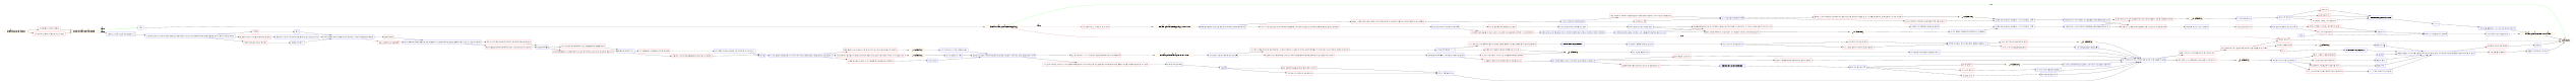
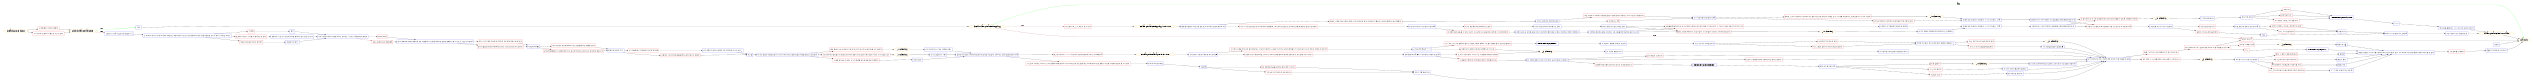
  digraph {
    rankdir=LR
    node [color=blue shape=box]
    "AoiRank3Convo5 begins." [color=orange shape=""]
    n2 [color=red label="넌 정말 좋은 나라에서 왔겠다."]
    n3 [color=red label="내가 보기에 넌 홀바니아 출신은 아닌 것 같아."]
    n4 [color=orange label="Check boolean AoiManicPixie" shape=""]
    n5 [label="으흠"]
    n6 [label="어떻게 안 거야? 내 삶에 대한 열정에서? ;)"]
    n7 [color=orange label="Check boolean AoiManicPixieApology" shape=""]
    n8 [label="난 캐나타의 주요 도시 중 하나에서 자랐는데, 주변에 물가가 있고 산으로 둘러싸여 있어. 정말 아름다운 곳이야 (물가가 비싸긴 하지만)"]
    "Chat ends." [color=orange shape=""]
    n10 [color=red label="너도 알다시피, 난 너 화난거 알 수 있어."]
    n11 [color=red label="[답하지 않는다.]"]
    n12 [color=red label="그리워?"]
    n13 [color=red label="음, 홀바니아보다 그 곳을 더 좋아하는 것 같아."]
    n14 [color=red label="(비용이 많이 들만 하다고 생각해.)"]
    n15 [color=orange label="Boolean AoiManicPixieApology is now true." shape=""]
    n16 [label="몹시"]
    n17 [label="물론이지! 거긴 내가 세상에서 제일 좋아하는 장소 중 한 곳이야."]
    n18 [label="(의심할 여지 없이)"]
    n19 [label="물론 알아챘겠지. 미친 요정 같은 꿈 속 여자애는 감정에 솔직하니까"]
    n20 [label="그러나 영웅으로서의 여정을 떠나기 전까지는 그 곳의 가치를 깨닫지 못했지"]
    n21 [color=red label="알았어, 나한테 관심 가졌던 너한테 \"미친 요정 같은 꿈 속 여자애\"라고 불러서 사려깊지 못했다는 점 인정할게."]
    n22 [color=red label="내가 그 미친 요정 같은 꿈 속 여자애라고 말했을 때, 내가 말하고 싶었던 건 날 위해 연기를 할 필요는 없다는 점이었어."]
    n23 [color=red label="영웅의 여정?"]
    n24 [color=red label="영웅... 동화책 속의 영웅처럼?"]
    n25 [label="적어도 \"귀엽다\"는 점은 찾아냈네"]
    n26 [label="무슨 생각으로 내가 연기한다고 생각해?"]
    n27 [label="맞아! 동화책에서처럼. 평화로운 작은 마을을 떠나 큰 용을 처치하면 진정한 평화를 누릴 수 있는 거, 어떤 건지 알지?"]
    n28 [color=red label="그래, 그랬지. 너 귀여워. 내 말뜻은 믿을 수 없을 정도로 귀엽다는 거야. 그냥 믿기 힘들 정도."]
    n29 [color=red label="알아챘구나, 허?"]
    n30 [color=red label="누구도 항상 활기차고 즐거울 수는 없어."]
    n31 [color=red label="네 내면의 깊은 곳을 볼 수 있어, 아오이. 너는 강해. 너는 팝송이랑 이모티콘 그 이상의 존재야."]
    n32 [color=red label="하하 난 여기 용에 대해선 잘 모르지만 오로 용에 대해서는 잘 알아."]
    n33 [color=red label="용이 마을을 공격하면 어떡해? 오로 용이 그러는 걸 많이 봐서 말이야."]
    n34 [label="내가 이걸 어떻게 받아들여야 해?"]
    n35 [label="누구도 항상 진지하고 지루할 수는 없어."]
    n36 [label="내면의 깊은 곳, 강인함, 팝송 그리고 이모티콘이 함께 섞일 수 없다고 생각하는 부분이 걱정된다."]
    n37 [label="오로-뭐라고? :O"]
    n38 [color=red label="들어봐, 난 네가 대단하다고 생각해. 내가 말한 미친 요정 개헛소리 지껄인 건 내 스스로를 의심해서지, 널 의심해서가 아니야. 미안해."]
    n39 [color=red label="내가 널 대단하다고 생각하는 걸 받아들여 주면 기쁠 것 같아."]
    n40 [label="적어도 함께 있고 싶은 사람은 없어."]
    n41 [label="너한테는 해당되는 말일 수 있지만, 모든 사람들에게 해당되는 말은 아니야."]
    n42 [color=red label="내가 커오면서 읽던 동화책에 나오는 영웅들을 죽인 괴물들이었어."]
    n43 [color=red label="오로킨의 발명품이야... 설명하자면 크고, 금으로 되어있고, 날아다니는 뱀 모양의 짐승이야."]
    n44 [color=orange label="+10 Chemistry" shape=""]
    n45 [label="안 좋은 날이 있었다는 건 알겠어. 누가 안 그러겠어, 그치?"]
    n46 [color=red label="사람들을 행복하게 하는 게 너의 존재 이유라는 걸 도저히 믿을 수가 있어야지. 넌 그보다 더 많은 것을 가지고 있으니까."]
    n47 [color=red label="좋아, 타당한 부분이야. 네 말이 맞아. 내가 한 말은 너보다는 나에 대한 말이었어."]
    n48 [label="확실히 용 같은데 그거!"]
    n49 [label="그렇지만 내가 너무 \"귀엽다\"라고 답답함을 나한테 화풀이해선 안 돼"]
    n50 [label="아무래도 네가 집중하지 않았던 것 같은데"]
    n51 [color=orange label="+10 Chemistry" shape=""]
    n52 [color=red label="내가 걔들을 많이 처치해왔다고 하면 믿겨져?"]
    n53 [color=red label="그렇다면, 나는 꽤 많은 용들을 봤다는 말이 될 수도 있겠네."]
    n54 [color=red label="네 말이 맞아. 넌 더 나은 걸 받을 자격이 있어. 신뢰 되찾을 수 있도록 노력할게. 약속해."]
    n55 [color=red label="그럼 내가 안 좋은 하루 보냈을 때 그걸 그냥 숨기고 지내란 말이야?"]
    n56 [label="안 좋은 날이 있었다는 건 알겠어. 누가 안 그러겠어, 그치?"]
    n57 [label="네 자기 성찰은 지독할 정도로 매력적이야, 인정할게."]
    n58 [label="시간 여행자가 해주는 말 중에 가장 미친 말은 아닌 것 같아 ;)"]
    n59 [label="흐으음"]
    n60 [color=orange label="+10 Chemistry" shape=""]
    n61 [label="그런 말을 하는 게 아닌 거 알잖아."]
    n62 [label="그렇지만 내가 너무 \"착하다\"고 답답함을 나한테 화풀이해선 안 돼"]
    n63 [label="넌 이미 영웅의 여정을 겪었구나. 여기서 우리 헥스와 함께 영웅의 여정을 겪었다고 생각했어."]
    n64 [label="그 약속 맘에 들어..."]
    n65 [color=red label="그냥 단순한 제안이야."]
+   n66 [color=red label="알았어. 그거 질 나쁜 농담이었어."]
    n67 [color=red label="글쎄, 홀바니아는 내 집에서 가장 먼 곳이기도 하니까. 네 말이 맞을 수도 있겠다."]
    n68 [color=red label="너랑 다른 헥스 멤버들이 내 옆에 있으면 마치 영웅이 된 것 같은 기분이 들어. 아마도 그게 사실일 거고."]
    n69 [color=red label="너 잘못 생각하는 것 같아. 난 이미 충분할 정도로 용을 많이 처치했어."]
    n70 [label="좋아. 이제 잊자."]
    n71 [label="지금 진심으로 말하고 있긴 한거야?"]
    n72 [label="흐음"]
    n73 [color=orange label="+10 Chemistry" shape=""]
    n74 [color=orange label="+10 Chemistry" shape=""]
    n75 [label="그런 것 같네!"]
    n76 [color=red label="약속이야."]
    n77 [color=red label="같은 마음이야 :)"]
    n78 [color=red label="네가 원하는 거라면, 나도 원할 거야."]
    n79 [color=red label="오케이. 아무래도 내가 좀... 회피적인 것 같네."]
    n80 [color=red label="아니, 이거 농담이였어."]
    n81 [label="봐봐. 난 이 일 잊을 거야, 알았지?"]
    n82 [label="너가 우리와 만나서 기뻐, 여행자씨 ^_^"]
    n83 [label="넌 나의 영웅이야! ^_^"]
    n84 [label="잠깐만. 네가 얼마나 진지하게 말하는지 알아챌 수 없었어. 진짜... 말 그대로 용을 처치한 거야?"]
    n85 [label="<RETRO_EMOJI_TINYSMILE>"]
    n86 [label="그렇구나..."]
    n87 [label="그냥 나한테 시간이 좀 필요한 듯"]
    n88 [color=red label="응, 말 그대로야. ㅋㅋㅋㅋ 학교에서 개념의 형상화에 대해 안 가르쳐줬어?"]
    n89 [color=red label="아니, 문자 그대로는 아니야. 난 그저 은유를 이해할 뿐이야. 내가 자리만 안에 있는 집을 떠난 이후로 얼마나 많은 용들이 내 앞을 가로질러 왔는지 셀 수가 없어."]
    n90 [label="ㅇㄸㅂ"]
    n91 [color=orange label="Boolean AoiManicPixie is now false." shape=""]
    n92 [color=orange label="Boolean AoiLiteralDragons is now true." shape=""]
    n93 [label="마치 벽 속의 남자처럼"]
    n94 [label="(혹시 뜻을 몰랐다면, ㅇㄸㅂ는 \"이따 봐\"라는 뜻이야)"]
    n95 [label="살아오면서 그런 용어 들어본 적도 없어 :O"]
    n96 [label="그렇지?"]
    n97 [color=red label="내가 학교 수업을 주의 깊게 듣지 않았어도, 그 용어가 몇 번이나 나왔던 건 기억나. 상상의 존재들이 더 이상 상상이 아니게 된다는 거였던 것 같기도?"]
    n98 [color=red label="감정의 강도가 충분하다면, 보이드는 우리의 생각을 물리적 존재로 전환시킬 수 있는 힘을 가지고 있대."]
    n99 [color=red label="응. 평화로운 마을을 공격하는 용에 대한 이야기야."]
    n100 [color=red label="그게 바로 내가 처치하고 싶은 용이야."]
    n101 [label="나 지금 완전 헷갈려 ㅋㅋㅋ"]
    n102 [label="진짜 용들이라고?! :O 이 \"오로 용\"은 어떻게 된 건데?"]
    n103 [label="우리가 그를 잡을 거야."]
    n104 [color=red label="나도 그래. 나도 그게 정확하게 뭔지 안 다음에 너한테 정확히 그게 뭔지 설명해 줄 수 있었으면 좋겠어."]
    n105 [color=red label="요점은 내가 실제로 오로 용과 대면했다는 거야, 응."]
    n106 [color=red label="오, 하나 이상이었지. 그리고 나는 그 용들을 처치했어. 진짜로."]
    n107 [color=red label="그 용들은 기본적으로 무언가를 파괴하기 위해 돌아다녀."]
    n108 [label="네가 생각하기에 내가 '곤경에 처한 여자'에 더 잘 어울릴 것 같아?"]
    n109 [label="<RETRO_EMOJI_CHEEKY>"]
    n110 [color=orange label="+5 Chemistry" shape=""]
    n111 [label="허. 어쩌면 동화는 허구의 이야기로서 남아야 할지도 모르겠다."]
    n112 [color=red label="물론, 그리고 내가 널 구해줄 거라고 믿고 있어도 돼."]
    n113 [color=red label="말도 안돼. 너 스스로를 구할 수 있는 능력이 너무 뛰어나."]
    n114 [label="꼭 개념에... 형태를 부여하는 것 같네."]
    n115 [label="오. 세상에. 별들이시여."]
    n116 [color=red label="맞아. 확실히 그래야 해."]
    n117 [color=red label="단순히 그 용들을 어떻게 조종하는지만 알아도 괜찮아."]
    n118 [color=red label="농담해? 마을이 불타 없어지는 걸 보는 건 정말 멋졌다고."]
    n119 [color=red label="내가 생각하기에 너도 '곤경에 처한 여자'에 더 잘 어울릴 것 같아 ^_^"]
    n120 [color=orange label="+5 Chemistry" shape=""]
    n121 [label="미안 그게 내가 이해한 전부야"]
    n122 [label="내가 실제로 드래곤 슬레이어를 알게 되다니"]
    n123 [label="<RETRO_EMOJI_HORRIFIED>"]
    n124 [color=red label="고마워! 구해줄 거지?"]
    n125 [color=red label="어..."]
    n126 [label="우리 둘 다 기사가 될 수도 있겠네!"]
    n127 [color=red label="내 생각엔 그게 맞는 것 같아."]
    n128 [color=red label="아니, 그렇게 말하니까 되게 바보같이 들린다."]
    n129 [label="잠깐 네가 용이었다고?!"]
    n130 [color=orange label="+5 Chemistry" shape=""]
    n131 [label="<RETRO_EMOJI_HAPPY2>"]
    n132 [color=red label="좋아, 나 벌써 그 동화 맘에 들어."]
    n133 [color=red label="그냥 우리 둘 다 용이 돼버리자."]
    n134 [color=red label="우린 왕국에서 가장 용감한 기사들이 될 거야."]
    n135 [color=red label="아니, 그냥 우리 둘 다 도움이 필요한 여자가 돼버리자."]
    n136 [label="어쩌면 우리 둘 다 학교 수업에 좀 더 집중해야 했을지도 ;)"]
    n137 [color=red label="바로 맞췄어!"]
    n138 [color=red label="아니, 네가 용이지."]
    n139 [color=red label="바보같은 소리."]
    n140 [label="물론이지! <3"]
    n141 [label="용감한 영웅님. 이 이야기를 나중에 마무리 지어야 할 것 같아. 우리 부대의 다른 모험가들에게 돌아가봐야 할 것 같아."]
    n142 [label="동의해"]
    n143 [label="훨씬 더 좋지!"]
    n144 [label="뭘 좀 아네!"]
    n145 [label="ㅋㅋㅋ 뭐든 네 맘에 드는 대로 해!"]
    n146 [color=red label="이봐, 배우기에 너무 늦은 때란 건 없어."]
    n147 [color=red label="어으. 너 꼭 내 선생님들처럼 말한다."]
    n148 [color=orange label="+10 Chemistry" shape=""]
    n149 [label="오! 왜 내 성격이 불같은지 알겠네 ;)"]
    n150 [label="용이 할 만한 발언이네"]
-   n151 [color=red label="모두한테 내 대신 안부 전해줘."]
    n152 [color=red label="다음 챕터를 기대할게."]
    n153 [color=orange label="+10 Chemistry" shape=""]
    n154 [label="너네 선생님들 말씀이 옳았네 :P"]
    n155 [label="오 안돼! 널 처치해야 할 것 같은데, 그러기엔 내가 널 엄청나게 좋아해"]
    n156 [label="그럴게!"]
    n157 [label="<3에게 기대되는게 너무 많아."]
    "AoiRank3Convo5 begins." -> n2
    "AoiRank3Convo5 begins." -> n3
    n2 -> n4
    n3 -> n4
-   n4 -> n5 [color=green label=false]
-   n4 -> n6 [color=brown label=false]
+   n4 -> n5 [color=green label=true]
+   n4 -> n6 [color=brown label=true]
    n5 -> n7
    n6 -> n8
-   n7 -> "Chat ends." [color=green label=true]
-   n7 -> n10 [color=brown label=false]
+   n7 -> "Chat ends." [color=green label=false]
+   n7 -> n10 [color=brown label=true]
    n7 -> n11 [color=brown label=true]
    n8 -> n12
    n8 -> n13
    n8 -> n14
    n10 -> n15
    n11 -> "Chat ends."
    n12 -> n16
    n13 -> n17
    n14 -> n18
    n15 -> n19
    n16 -> n20
    n17 -> n20
    n18 -> n20
    n19 -> n21
    n19 -> n22
    n20 -> n23
    n20 -> n24 [color=brown]
    n21 -> n25
    n22 -> n26
    n23 -> n27
    n24 -> n27
    n25 -> n28
    n25 -> n29
    n26 -> n30
    n26 -> n31
    n27 -> n32
    n27 -> n33
    n28 -> n34
    n29 -> n34
    n30 -> n35
    n31 -> n36
    n32 -> n37
    n33 -> n37
    n34 -> n38
    n34 -> n39
    n35 -> n40
    n36 -> n41
    n37 -> n42
    n37 -> n43
    n38 -> n44
    n39 -> n45
    n40 -> n46
    n40 -> n47
    n41 -> n46
    n41 -> n47
    n42 -> n48
    n43 -> n48
    n44 -> n45
    n45 -> n49
    n46 -> n50
    n47 -> n51
    n48 -> n52
    n48 -> n53
    n49 -> n54
    n49 -> n55
    n50 -> n56
    n51 -> n57
    n52 -> n58
    n53 -> n59
    n54 -> n60
    n55 -> n61
    n56 -> n62
    n57 -> n56
    n58 -> n59
    n59 -> n63
    n60 -> n64
    n61 -> n65
+   n61 -> n66
    n62 -> n54
    n62 -> n55
    n63 -> n67
    n63 -> n68
    n63 -> n69
    n64 -> n70
    n65 -> n71
+   n66 -> n72
    n67 -> n73
    n68 -> n74
    n69 -> n75
    n70 -> n76
    n70 -> n77
    n70 -> n78
    n71 -> n79
    n71 -> n80
    n72 -> n81
    n73 -> n82
    n74 -> n83
    n75 -> n84
    n76 -> n85
    n77 -> n85
    n78 -> n85
    n79 -> n86
    n80 -> n86
    n81 -> n87
    n82 -> n84
    n83 -> n84
    n84 -> n88
    n84 -> n89
    n85 -> n90
    n86 -> n81
    n87 -> n91
    n88 -> n92
    n89 -> n93
    n90 -> n94
    n91 -> "Chat ends."
    n92 -> n95
    n93 -> n96
    n94 -> n91
    n95 -> n97
    n95 -> n98
    n96 -> n99
    n96 -> n100
    n97 -> n101
    n98 -> n102
    n99 -> n103
    n100 -> n103
    n101 -> n104
    n101 -> n105
    n102 -> n106
    n102 -> n107
    n103 -> n108
    n104 -> n109
    n105 -> n110
    n106 -> n110
    n107 -> n111
    n108 -> n112
    n108 -> n113
    n109 -> n114
    n110 -> n115
    n111 -> n116
    n111 -> n117
    n111 -> n118
    n112 -> n119
    n113 -> n120
    n114 -> n121
    n115 -> n122
    n116 -> n108
    n117 -> n108
    n118 -> n123
    n119 -> n11
    n119 -> n124
    n119 -> n125
    n120 -> n126
    n121 -> n127
    n121 -> n128
    n122 -> n108
    n123 -> n129
    n124 -> n130
    n125 -> n131
    n126 -> n132
    n126 -> n133
    n126 -> n134
    n126 -> n135
    n127 -> n136
    n128 -> n136
    n129 -> n137
    n129 -> n138
    n129 -> n139
    n130 -> n140
    n131 -> n141
    n132 -> n142
    n133 -> n143
    n134 -> n144
    n135 -> n145
    n136 -> n146
    n136 -> n147
    n137 -> n148
    n138 -> n149
    n139 -> n150
    n140 -> n141
-   n141 -> n151
    n141 -> n152
    n142 -> n141
    n143 -> n141
    n144 -> n141
    n145 -> n141
    n146 -> n153
    n147 -> n154
    n148 -> n155
    n149 -> n108
    n150 -> n108
-   n151 -> n156
    n152 -> n157
    n153 -> n108
    n154 -> n108
    n155 -> n108
    n156 -> "Chat ends."
    n157 -> "Chat ends."
  }
